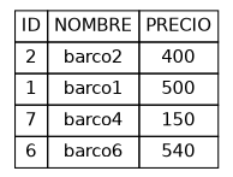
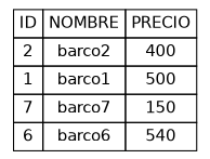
  digraph {
    fontname="DejaVu Sans"
-   n1 [fontname="DejaVu Sans" label=<      <TABLE BORDER="0" CELLBORDER="1" CELLSPACING="0" CELLPADDING="4">             <TR>                 <TD>ID</TD>                 <TD>NOMBRE</TD>                 <TD>PRECIO</TD>             </TR>     <TR> <TD>2</TD> <TD>barco2</TD> <TD>400</TD> </TR> <TR> <TD>1</TD> <TD>barco1</TD> <TD>500</TD> </TR> <TR> <TD>7</TD> <TD>barco4</TD> <TD>150</TD> </TR> <TR> <TD>6</TD> <TD>barco6</TD> <TD>540</TD> </TR> </TABLE>> shape=none]
+   n1 [fontname="DejaVu Sans" label=<      <TABLE BORDER="0" CELLBORDER="1" CELLSPACING="0" CELLPADDING="4">             <TR>                 <TD>ID</TD>                 <TD>NOMBRE</TD>                 <TD>PRECIO</TD>             </TR>     <TR> <TD>2</TD> <TD>barco2</TD> <TD>400</TD> </TR> <TR> <TD>1</TD> <TD>barco1</TD> <TD>500</TD> </TR> <TR> <TD>7</TD> <TD>barco7</TD> <TD>150</TD> </TR> <TR> <TD>6</TD> <TD>barco6</TD> <TD>540</TD> </TR> </TABLE>> shape=none]
  }
